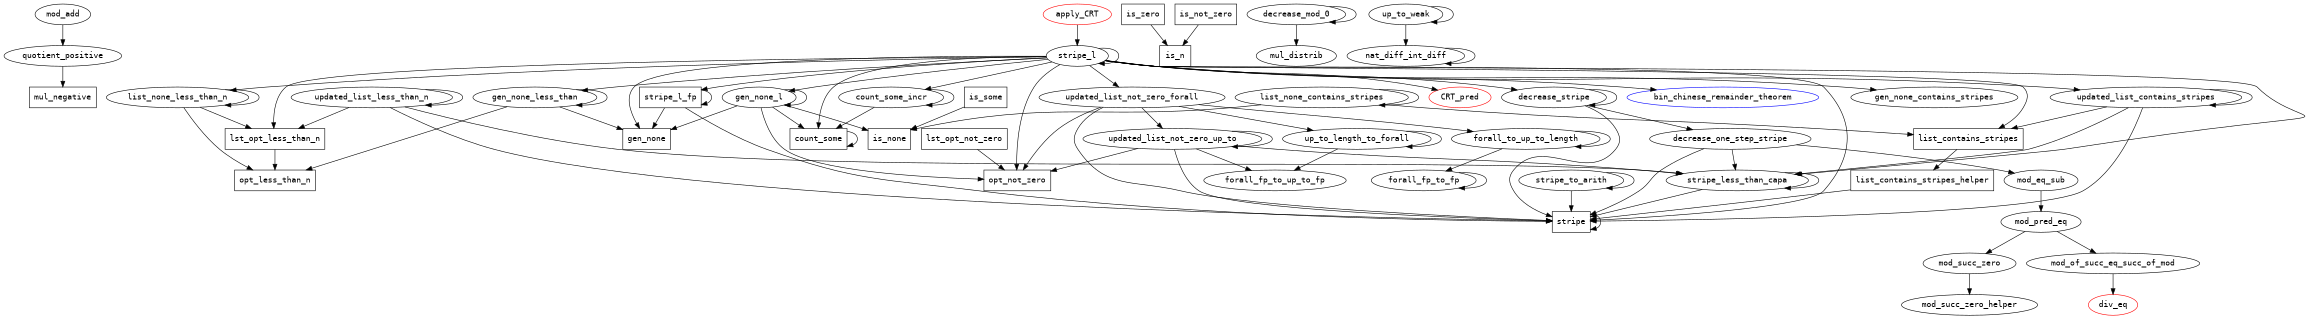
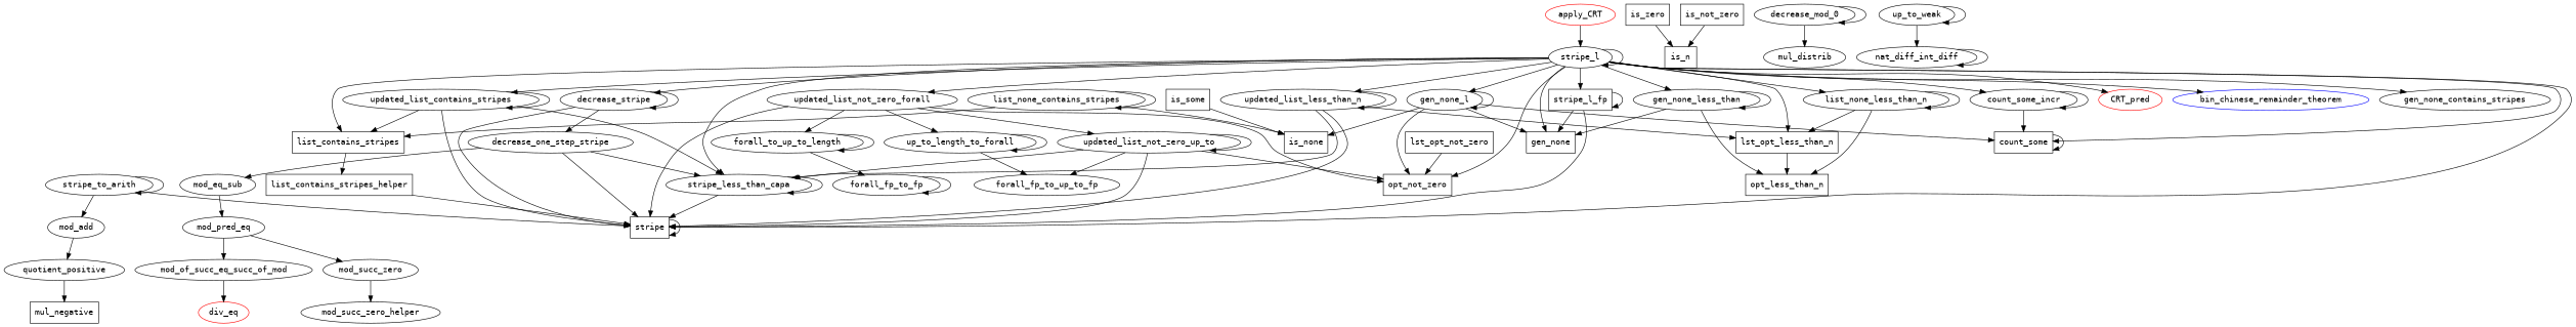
  digraph {
    fontname="DejaVu Sans Mono"
    node [fontname="DejaVu Sans Mono"]
    edge [fontname="DejaVu Sans Mono"]
    mul_negative [shape=box]
    quotient_positive
    mod_add
    mod_succ_zero
    mod_succ_zero_helper
    div_eq [color=red]
    mod_of_succ_eq_succ_of_mod
    mod_pred_eq
    is_n [shape=box]
    is_none [shape=box]
    is_some [shape=box]
    is_zero [shape=box]
    is_not_zero [shape=box]
    gen_none [shape=box]
    opt_less_than_n [shape=box]
    opt_not_zero [shape=box]
    lst_opt_less_than_n [shape=box]
    lst_opt_not_zero [shape=box]
    gen_none_less_than
    gen_none_l
    count_some [shape=box]
    stripe [shape=box]
    list_contains_stripes_helper [shape=box]
    list_contains_stripes [shape=box]
    stripe_less_than_capa
    list_none_less_than_n
    list_none_contains_stripes
    forall_fp_to_fp
    forall_to_up_to_length
    up_to_length_to_forall
    forall_fp_to_up_to_fp
    count_some_incr
    updated_list_contains_stripes
    updated_list_less_than_n
    updated_list_not_zero_up_to
    updated_list_not_zero_forall
    stripe_to_arith
    CRT_pred [color=red]
    mod_eq_sub
    decrease_one_step_stripe
    decrease_stripe
    decrease_mod_0
    mul_distrib
    bin_chinese_remainder_theorem [color=blue]
    stripe_l_fp [shape=box]
    stripe_l
    gen_none_contains_stripes
    nat_diff_int_diff
    up_to_weak
    apply_CRT [color=red]
    quotient_positive -> mul_negative
    mod_add -> quotient_positive
    mod_succ_zero -> mod_succ_zero_helper
    mod_of_succ_eq_succ_of_mod -> div_eq
    mod_pred_eq -> mod_succ_zero
    mod_pred_eq -> mod_of_succ_eq_succ_of_mod
    is_some -> is_none
    is_zero -> is_n
    is_not_zero -> is_n
    lst_opt_less_than_n -> opt_less_than_n
    lst_opt_not_zero -> opt_not_zero
    gen_none_less_than -> gen_none
    gen_none_less_than -> opt_less_than_n
    gen_none_less_than -> gen_none_less_than
    gen_none_l -> is_none
    gen_none_l -> gen_none
    gen_none_l -> opt_not_zero
    gen_none_l -> gen_none_l
    gen_none_l -> count_some
    count_some -> count_some
    stripe -> stripe
    list_contains_stripes_helper -> stripe
    list_contains_stripes -> list_contains_stripes_helper
    stripe_less_than_capa -> stripe
    stripe_less_than_capa -> stripe_less_than_capa
    list_none_less_than_n -> opt_less_than_n
    list_none_less_than_n -> lst_opt_less_than_n
    list_none_less_than_n -> list_none_less_than_n
    list_none_contains_stripes -> is_none
    list_none_contains_stripes -> list_contains_stripes
    list_none_contains_stripes -> list_none_contains_stripes
    forall_fp_to_fp -> forall_fp_to_fp
    forall_to_up_to_length -> forall_fp_to_fp
    forall_to_up_to_length -> forall_to_up_to_length
    up_to_length_to_forall -> up_to_length_to_forall
    up_to_length_to_forall -> forall_fp_to_up_to_fp
    count_some_incr -> count_some
    count_some_incr -> count_some_incr
    updated_list_contains_stripes -> stripe
    updated_list_contains_stripes -> list_contains_stripes
    updated_list_contains_stripes -> stripe_less_than_capa
    updated_list_contains_stripes -> updated_list_contains_stripes
    updated_list_less_than_n -> lst_opt_less_than_n
    updated_list_less_than_n -> stripe
    updated_list_less_than_n -> stripe_less_than_capa
    updated_list_less_than_n -> updated_list_less_than_n
    updated_list_not_zero_up_to -> opt_not_zero
    updated_list_not_zero_up_to -> stripe
    updated_list_not_zero_up_to -> stripe_less_than_capa
    updated_list_not_zero_up_to -> forall_fp_to_up_to_fp
    updated_list_not_zero_up_to -> updated_list_not_zero_up_to
    updated_list_not_zero_forall -> opt_not_zero
    updated_list_not_zero_forall -> stripe
    updated_list_not_zero_forall -> forall_to_up_to_length
    updated_list_not_zero_forall -> up_to_length_to_forall
    updated_list_not_zero_forall -> updated_list_not_zero_up_to
+   stripe_to_arith -> mod_add
    stripe_to_arith -> stripe
    stripe_to_arith -> stripe_to_arith
    mod_eq_sub -> mod_pred_eq
    decrease_one_step_stripe -> stripe
    decrease_one_step_stripe -> stripe_less_than_capa
    decrease_one_step_stripe -> mod_eq_sub
    decrease_stripe -> stripe
    decrease_stripe -> decrease_one_step_stripe
    decrease_stripe -> decrease_stripe
    decrease_mod_0 -> decrease_mod_0
    decrease_mod_0 -> mul_distrib
    stripe_l_fp -> gen_none
    stripe_l_fp -> stripe
    stripe_l_fp -> stripe_l_fp
    stripe_l -> gen_none
    stripe_l -> opt_not_zero
    stripe_l -> lst_opt_less_than_n
    stripe_l -> gen_none_less_than
    stripe_l -> gen_none_l
    stripe_l -> count_some
    stripe_l -> stripe
    stripe_l -> list_contains_stripes
    stripe_l -> stripe_less_than_capa
    stripe_l -> list_none_less_than_n
    stripe_l -> count_some_incr
    stripe_l -> updated_list_contains_stripes
+   stripe_l -> updated_list_less_than_n
    stripe_l -> updated_list_not_zero_forall
    stripe_l -> CRT_pred
    stripe_l -> decrease_stripe
    stripe_l -> bin_chinese_remainder_theorem
    stripe_l -> stripe_l_fp
    stripe_l -> stripe_l
    stripe_l -> gen_none_contains_stripes
    nat_diff_int_diff -> nat_diff_int_diff
    up_to_weak -> nat_diff_int_diff
    up_to_weak -> up_to_weak
    apply_CRT -> stripe_l
  }
